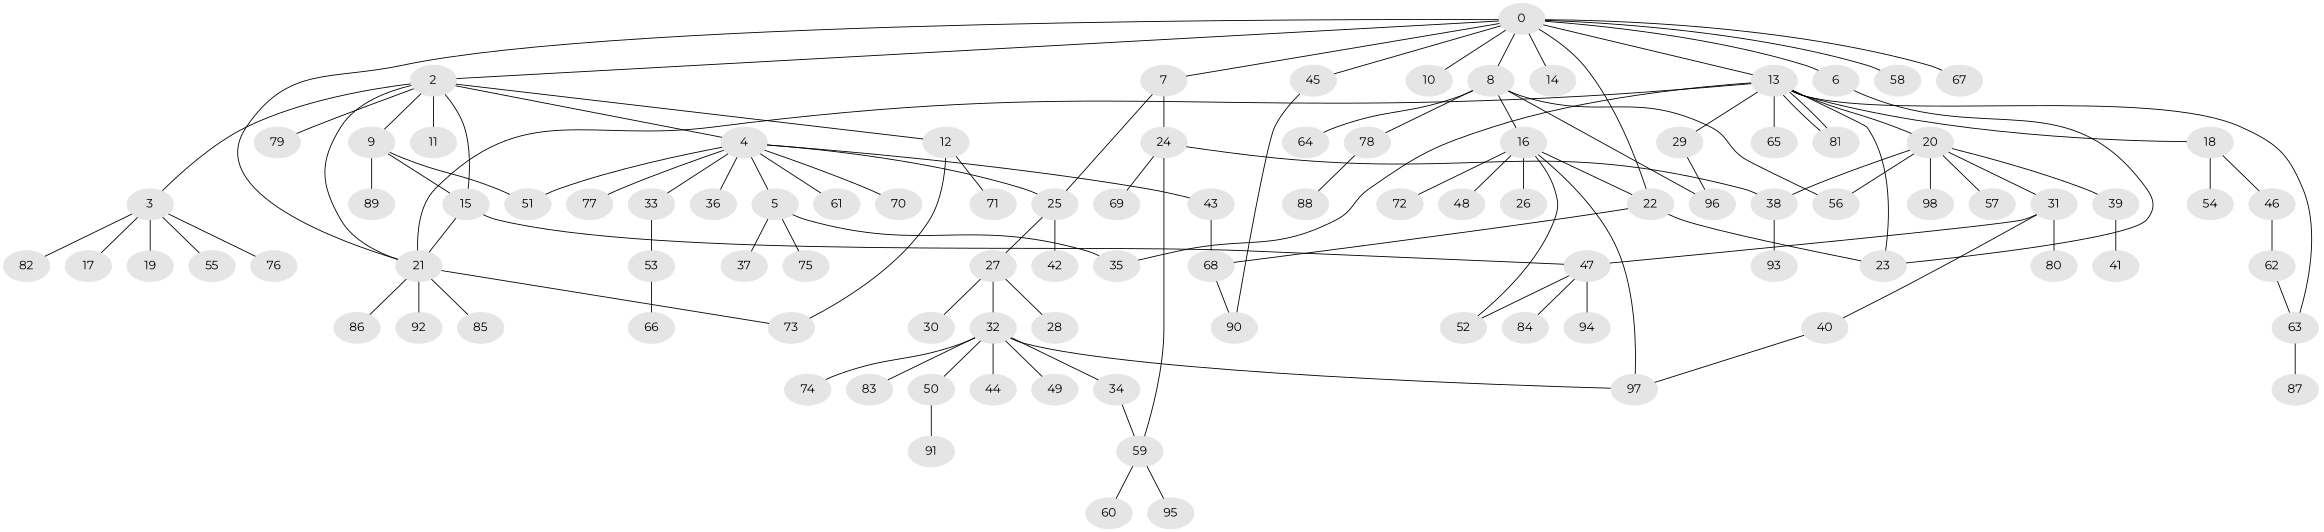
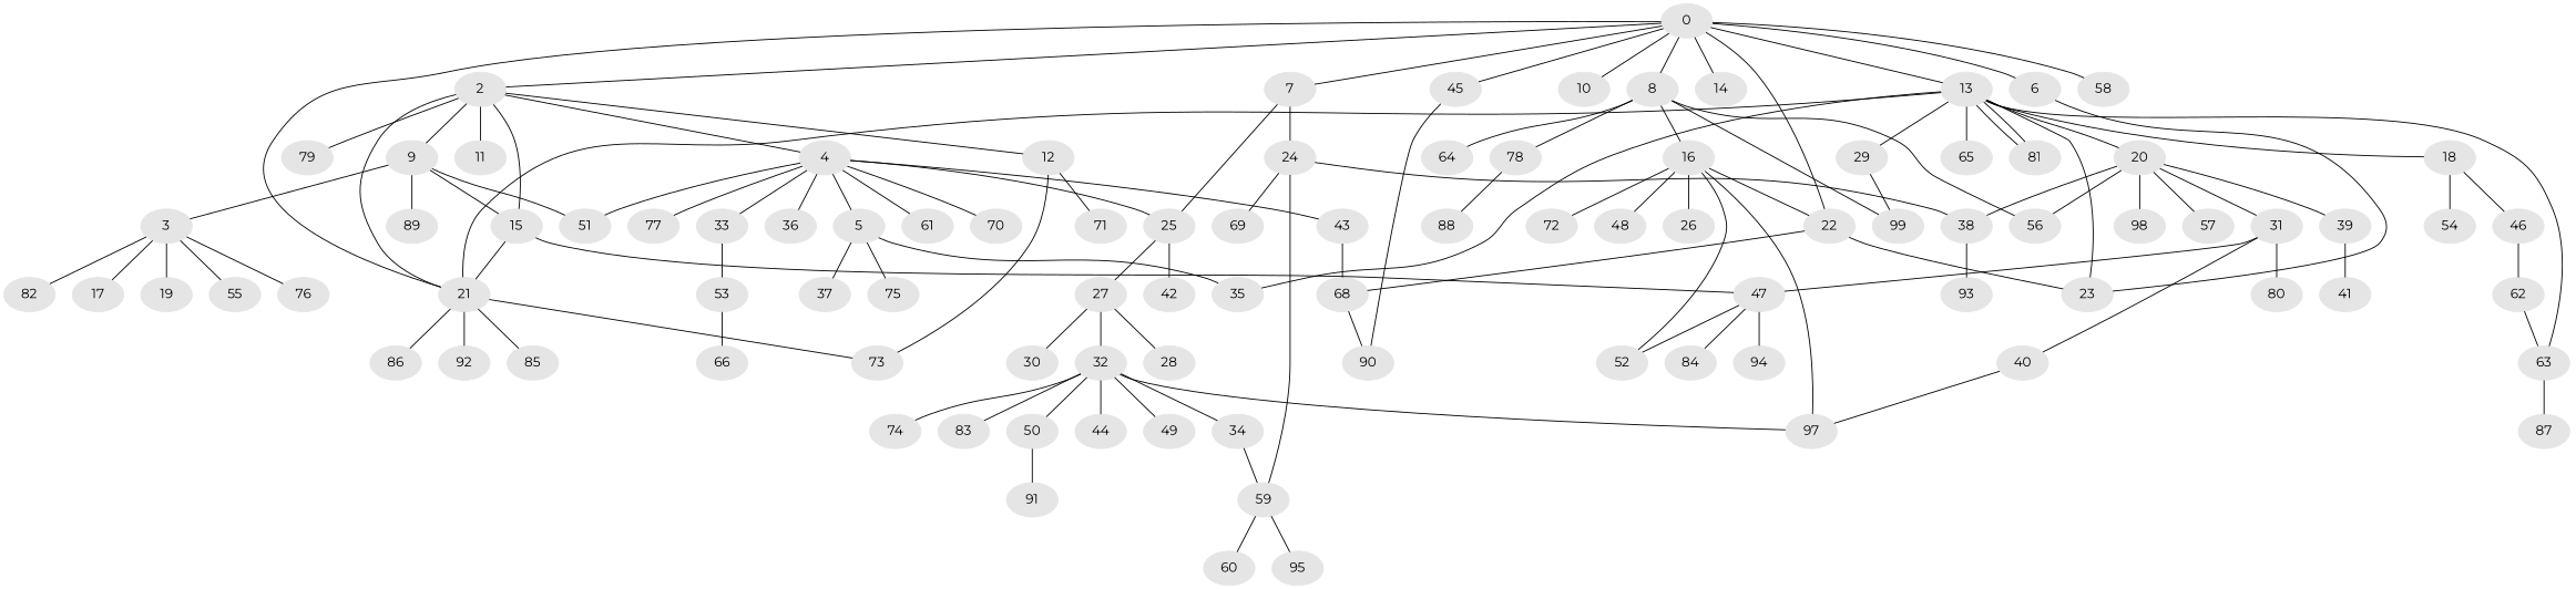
  graph {
    fontname=Montserrat
    node [color=gray90 fontname=Montserrat style=filled]
    edge [fontname=Montserrat]
    n1 [label=0]
    2
    6
    7
    8
    10
    13
    14
    21
    22
    45
    58
-   67
    3
    4
    9
    11
    12
    15
    79
    23
    25
    24
    16
    56
    64
    78
-   96
+   96 [label=99]
    35
    18
    20
    29
    63
    65
    81
    73
    85
    86
    92
    68
    90
    17
    19
    55
    76
    82
    5
    33
    36
    43
    51
    61
    70
    77
    89
    71
    47
    37
    75
    27
    42
    53
    38
    59
    69
    26
    48
    52
    72
    97
    88
    46
    54
    31
    39
    57
    98
    87
    84
    94
    62
    40
    80
    93
    41
    60
    95
    28
    30
    32
    34
    44
    49
    50
    74
    83
    91
    66
    n1 -- 2
    n1 -- 6
    n1 -- 7
    n1 -- 8
    n1 -- 10
    n1 -- 13
    n1 -- 14
    n1 -- 21
    n1 -- 22
    n1 -- 45
    n1 -- 58
-   n1 -- 67
    2 -- 21
-   2 -- 3
+   9 -- 3
    2 -- 4
    2 -- 9
    2 -- 11
    2 -- 12
    2 -- 15
    2 -- 79
    6 -- 23
    7 -- 25
    7 -- 24
    8 -- 16
    8 -- 56
    8 -- 64
    8 -- 78
    8 -- 96
    13 -- 21
    13 -- 23
    13 -- 35
    13 -- 18
    13 -- 20
    13 -- 29
    13 -- 63
    13 -- 65
    13 -- 81
    13 -- 81
    21 -- 73
    21 -- 85
    21 -- 86
    21 -- 92
    22 -- 23
    22 -- 68
    45 -- 90
    3 -- 17
    3 -- 19
    3 -- 55
    3 -- 76
    3 -- 82
    4 -- 25
    4 -- 5
    4 -- 33
    4 -- 36
    4 -- 43
    4 -- 51
    4 -- 61
    4 -- 70
    4 -- 77
    9 -- 15
    9 -- 51
    9 -- 89
    12 -- 73
    12 -- 71
    15 -- 21
    15 -- 47
    25 -- 27
    25 -- 42
    24 -- 38
    24 -- 59
    24 -- 69
    16 -- 22
    16 -- 26
    16 -- 48
    16 -- 52
    16 -- 72
    16 -- 97
    78 -- 88
    18 -- 46
    18 -- 54
    20 -- 56
    20 -- 38
    20 -- 31
    20 -- 39
    20 -- 57
    20 -- 98
    29 -- 96
    63 -- 87
    68 -- 90
    5 -- 35
    5 -- 37
    5 -- 75
    33 -- 53
    43 -- 68
    47 -- 52
    47 -- 84
    47 -- 94
    27 -- 28
    27 -- 30
    27 -- 32
    53 -- 66
    38 -- 93
    59 -- 60
    59 -- 95
    46 -- 62
    31 -- 47
    31 -- 40
    31 -- 80
    39 -- 41
    62 -- 63
    40 -- 97
    32 -- 97
    32 -- 34
    32 -- 44
    32 -- 49
    32 -- 50
    32 -- 74
    32 -- 83
    34 -- 59
    50 -- 91
  }
